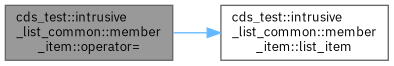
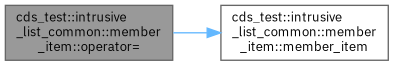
  digraph {
    rankdir=LR
    fontname="IBM Plex Sans"
    node [fontname="IBM Plex Sans" fontsize=10 shape=box style=filled]
    n1 [color=gray40 fillcolor=grey60 fontcolor=black height=0.2 label="cds_test::intrusive\l_list_common::member\l_item::operator=" width=0.4]
-   n2 [color=grey40 fillcolor=white height=0.2 label="cds_test::intrusive\l_list_common::member\l_item::list_item" width=0.4]
+   n2 [color=grey40 fillcolor=white height=0.2 label="cds_test::intrusive\l_list_common::member\l_item::member_item" width=0.4]
    n1 -> n2 [color=steelblue1 fontname="IBM Plex Sans" fontsize=10 labelfontname=Helvetica labelfontsize=10 style=solid]
  }
